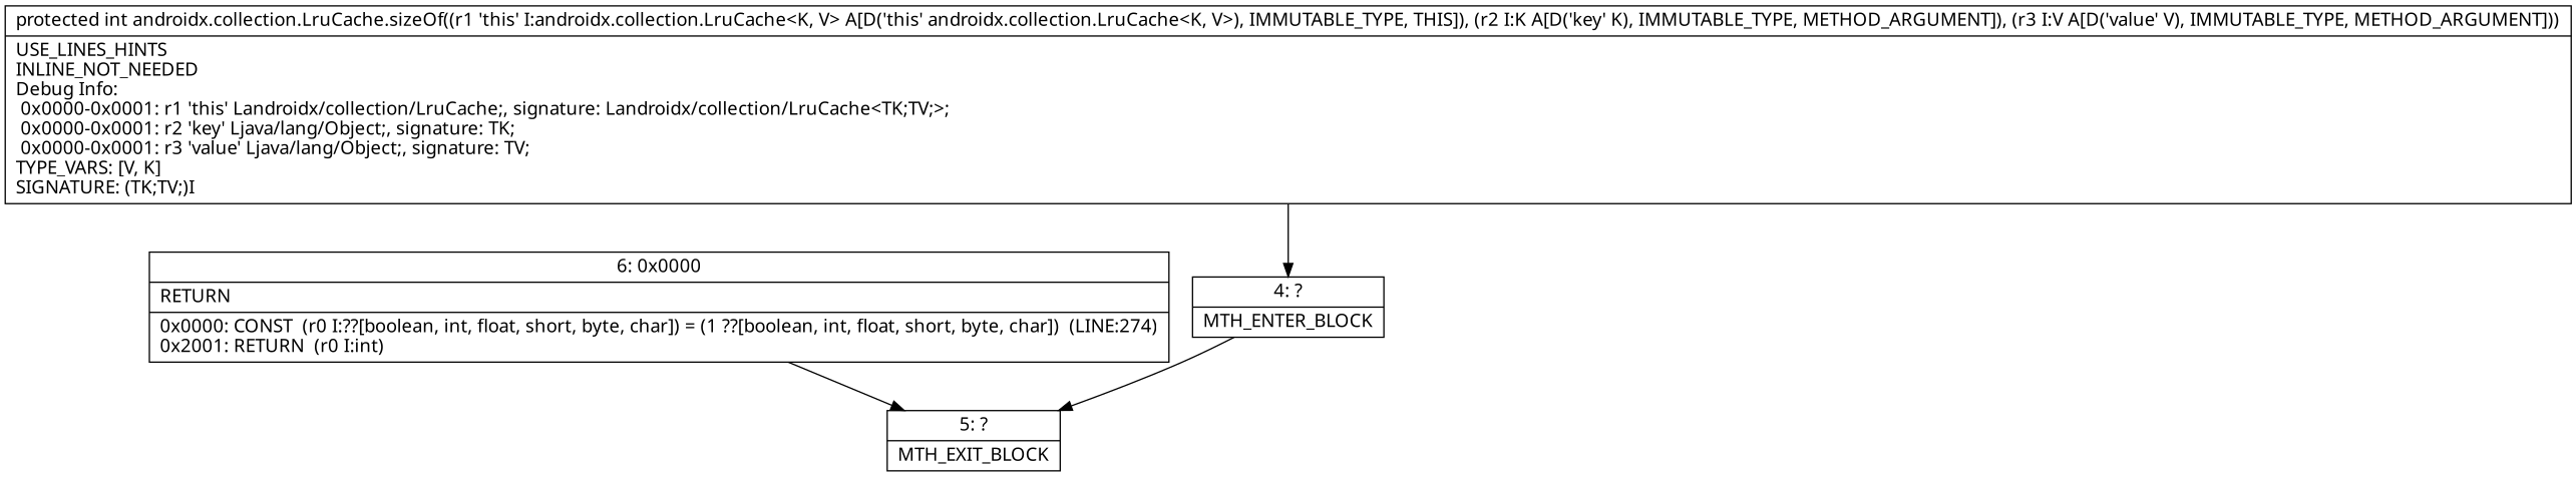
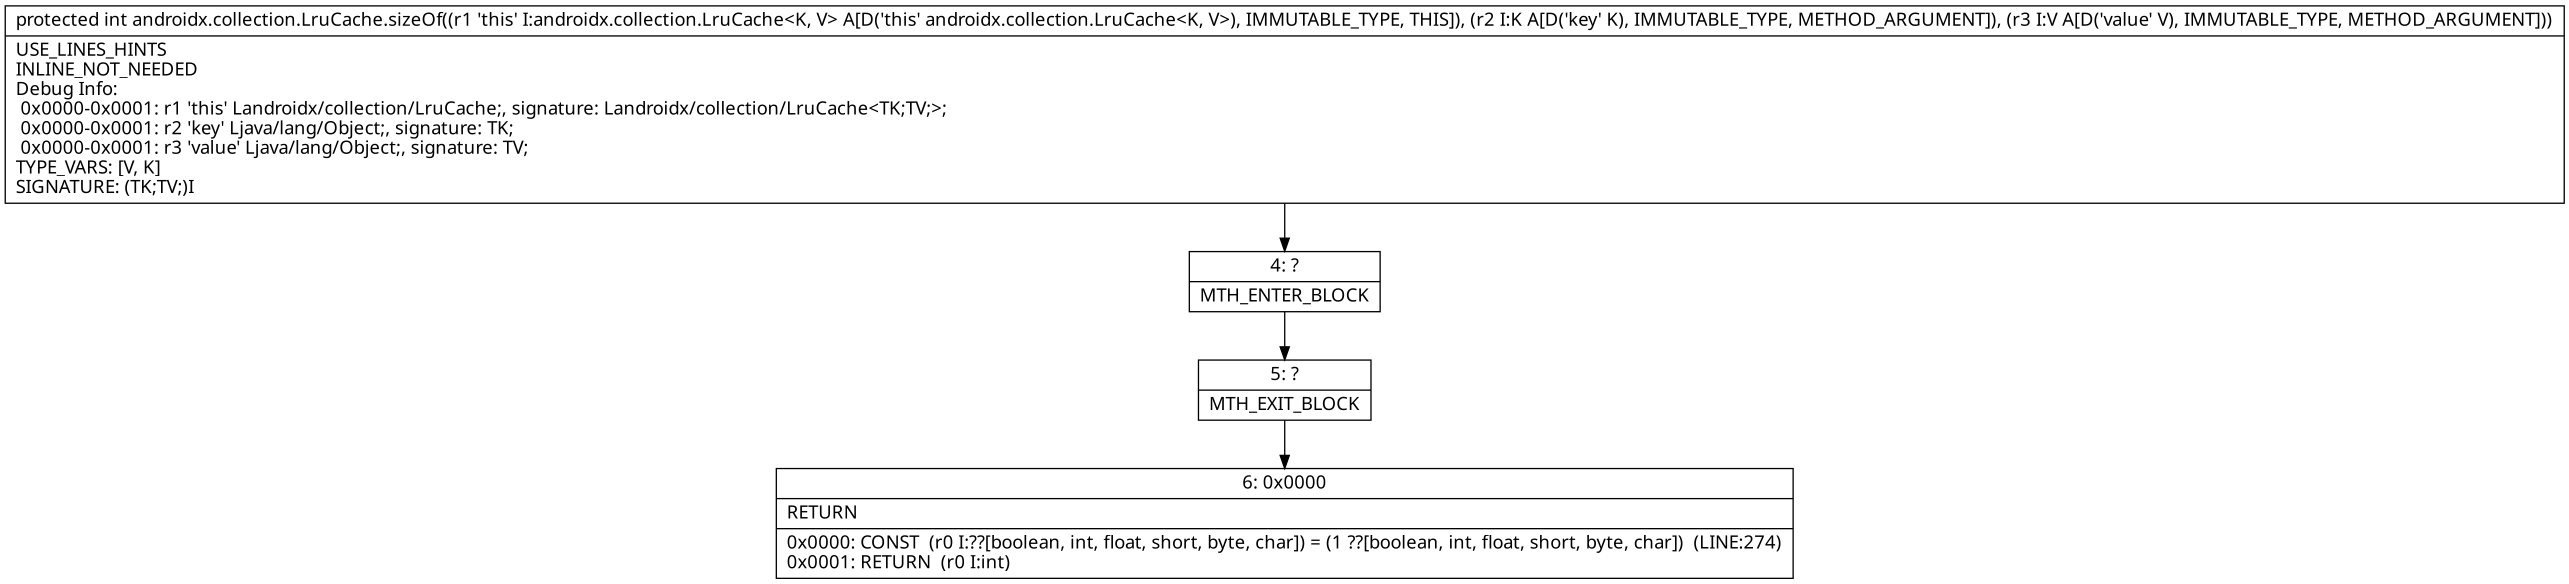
  digraph {
    fontname="Noto Sans"
    node [fontname="Noto Sans" shape=record]
    edge [fontname="Noto Sans"]
    n1 [label="{4\:\ ?|MTH_ENTER_BLOCK\l}"]
    n2 [label="{5\:\ ?|MTH_EXIT_BLOCK\l}"]
-   n3 [label="{6\:\ 0x0000|RETURN\l|0x0000: CONST  (r0 I:??[boolean, int, float, short, byte, char]) = (1 ??[boolean, int, float, short, byte, char])  (LINE:274)\l0x2001: RETURN  (r0 I:int) \l}"]
+   n3 [label="{6\:\ 0x0000|RETURN\l|0x0000: CONST  (r0 I:??[boolean, int, float, short, byte, char]) = (1 ??[boolean, int, float, short, byte, char])  (LINE:274)\l0x0001: RETURN  (r0 I:int) \l}"]
    n4 [label="{protected int androidx.collection.LruCache.sizeOf((r1 'this' I:androidx.collection.LruCache\<K, V\> A[D('this' androidx.collection.LruCache\<K, V\>), IMMUTABLE_TYPE, THIS]), (r2 I:K A[D('key' K), IMMUTABLE_TYPE, METHOD_ARGUMENT]), (r3 I:V A[D('value' V), IMMUTABLE_TYPE, METHOD_ARGUMENT]))  | USE_LINES_HINTS\lINLINE_NOT_NEEDED\lDebug Info:\l  0x0000\-0x0001: r1 'this' Landroidx\/collection\/LruCache;, signature: Landroidx\/collection\/LruCache\<TK;TV;\>;\l  0x0000\-0x0001: r2 'key' Ljava\/lang\/Object;, signature: TK;\l  0x0000\-0x0001: r3 'value' Ljava\/lang\/Object;, signature: TV;\lTYPE_VARS: [V, K]\lSIGNATURE: (TK;TV;)I\l}"]
    n1 -> n2
-   n3 -> n2
+   n2 -> n3
    n4 -> n1
  }
